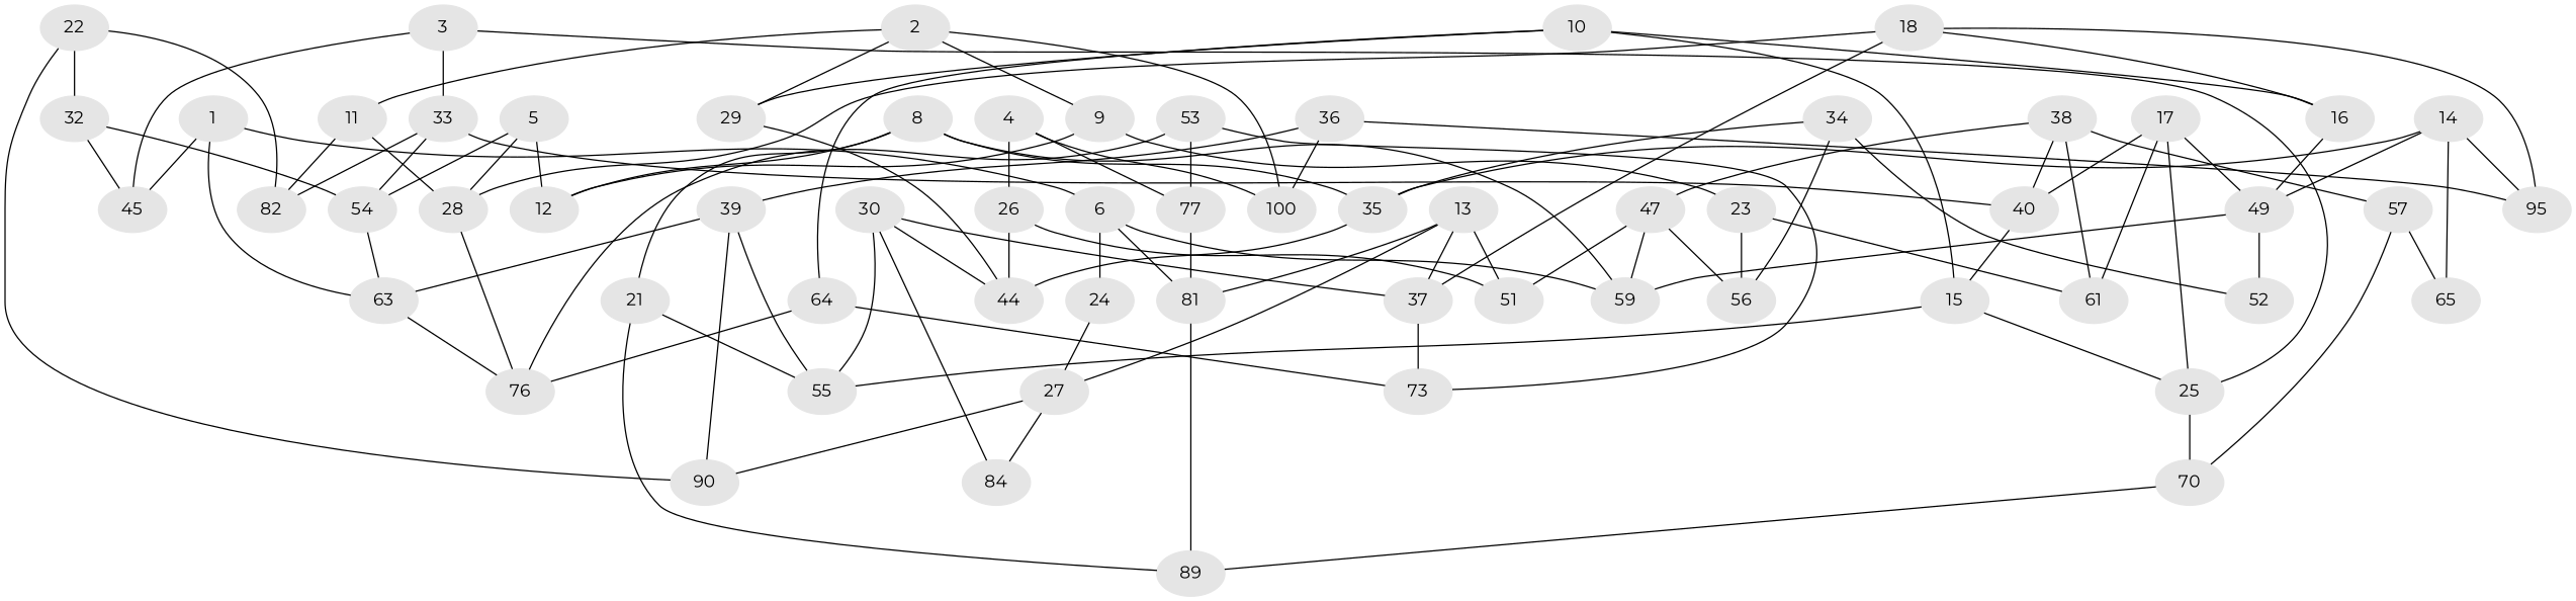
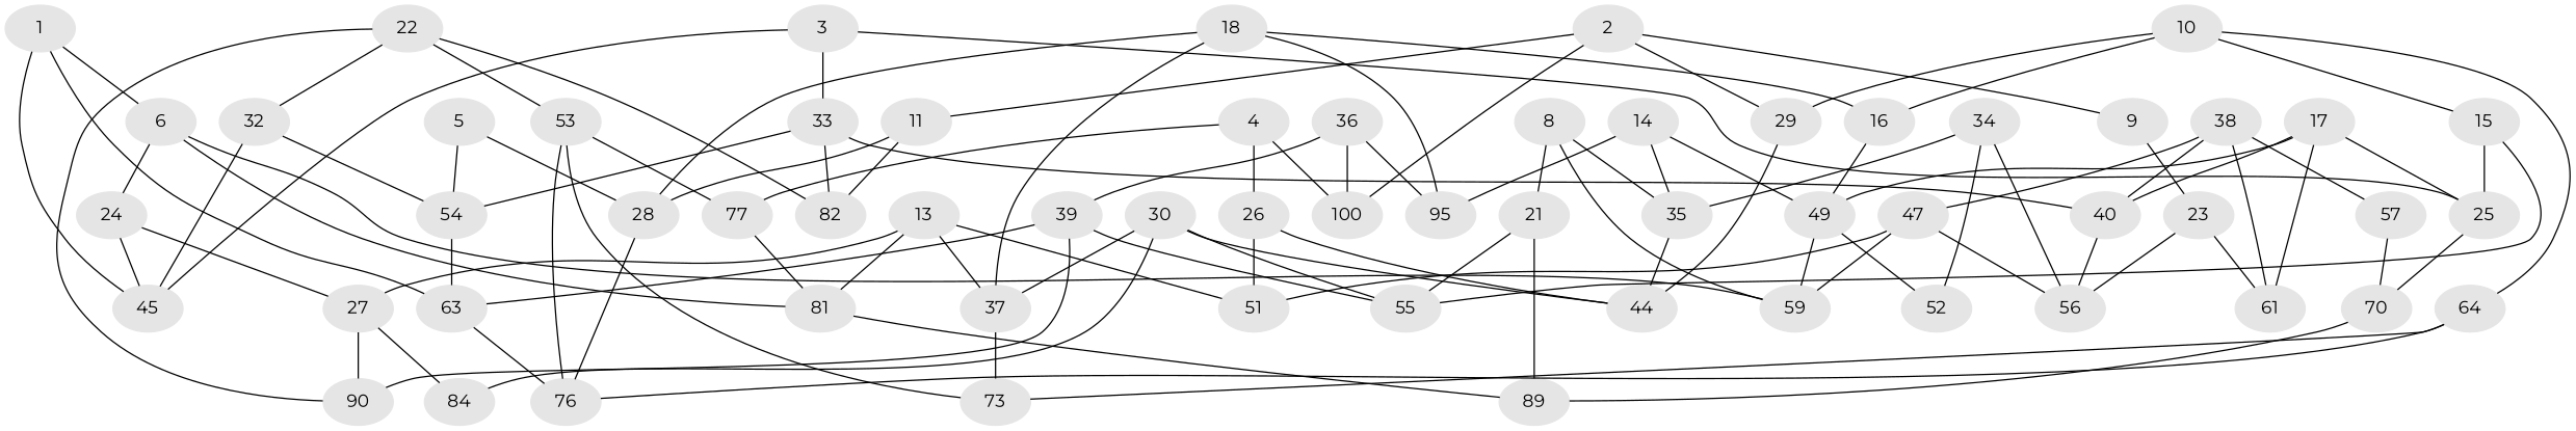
  graph {
    fontname=Montserrat
    node [color=gray90 fontname=Montserrat style=filled]
    edge [fontname=Montserrat]
    6 [super="+16"]
    24
    59 [super="+93"]
    81 [super="+85"]
    1
    45 [super="+75"]
    63 [super="+99"]
    76 [super="+78"]
    2 [super="+20"]
    9 [super="+41"]
    11
    29
    100
-   12
    23 [super="+31"]
    28 [super="+79"]
    82
    44 [super="+96"]
    25 [super="+87"]
    70
    3
    33 [super="+62"]
    54 [super="+58"]
    40 [super="+43"]
    4 [super="+7"]
    26 [super="+48"]
    77
    51
    5
    27 [super="+92"]
    89
    8 [super="+98"]
    21
    35 [super="+94"]
    55 [super="+86"]
    61 [super="+74"]
    56 [super="+97"]
    10 [super="+80"]
    15
    n40 [label=16]
    64
    49 [super="+60"]
    73
    13 [super="+50"]
    37 [super="+72"]
    90
    84
    14 [super="+71"]
-   65
    95
    17 [super="+46"]
    52
    18 [super="+91"]
    22 [super="+66"]
    32
    53 [super="+67"]
    30 [super="+42"]
    34
    39 [super="+88"]
    36
    38 [super="+68"]
    47 [super="+69"]
    57 [super="+83"]
    6 -- 24
    6 -- 59
    6 -- 81
+   24 -- 45
    24 -- 27
    81 -- 89
    1 -- 6
    1 -- 45
    1 -- 63
    63 -- 76
    2 -- 9
    2 -- 11
    2 -- 29
    2 -- 100
-   9 -- 12
    9 -- 23 [weight=2]
    11 -- 28
    11 -- 82
    29 -- 44
    23 -- 61
    23 -- 56
    28 -- 76
    25 -- 70
    70 -- 89
    3 -- 45
    3 -- 25
    3 -- 33
    33 -- 82
    33 -- 54
    33 -- 40
    54 -- 63
-   40 -- 15
+   40 -- 56
    4 -- 100
    4 -- 26 [weight=2]
    4 -- 77
    26 -- 44
    26 -- 51
    77 -- 81
-   5 -- 12
    5 -- 28
    5 -- 54
    27 -- 90
    27 -- 84
    8 -- 59
-   8 -- 12
    8 -- 21
    8 -- 35
    21 -- 89
    21 -- 55
    35 -- 44
    10 -- 29
    10 -- 15
    10 -- n40
    10 -- 64
    15 -- 25
    15 -- 55
    n40 -- 49
    64 -- 76
    64 -- 73
    49 -- 59
    49 -- 52
    13 -- 81
    13 -- 51
    13 -- 27
    13 -- 37
    37 -- 73
    14 -- 35
    14 -- 49
-   14 -- 65
    14 -- 95
    17 -- 25
    17 -- 40
    17 -- 61
    17 -- 49
    18 -- 28
    18 -- n40
    18 -- 37
    18 -- 95
    22 -- 82
    22 -- 90
    22 -- 32
+   22 -- 53
    32 -- 45
    32 -- 54
    53 -- 76
    53 -- 77
    53 -- 73
    30 -- 44
    30 -- 55
    30 -- 37
    30 -- 84
    34 -- 35
    34 -- 56
    34 -- 52
    39 -- 63
    39 -- 55
    39 -- 90
    36 -- 100
    36 -- 95
    36 -- 39
    38 -- 40
    38 -- 61
    38 -- 47
    38 -- 57
    47 -- 59
    47 -- 51
    47 -- 56
    57 -- 70
-   57 -- 65 [weight=2]
  }
